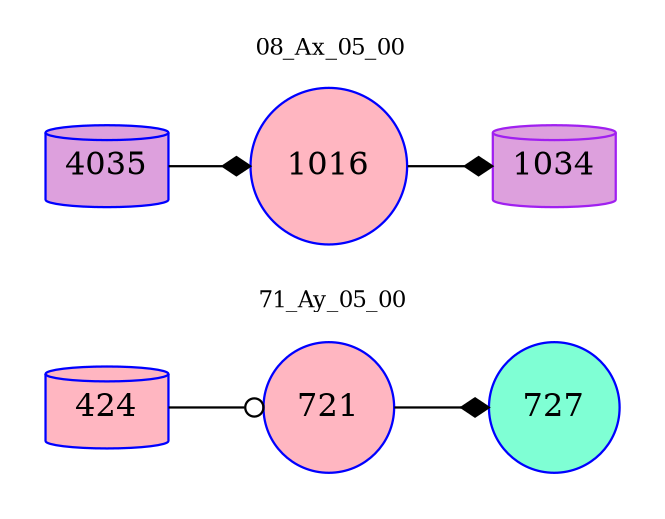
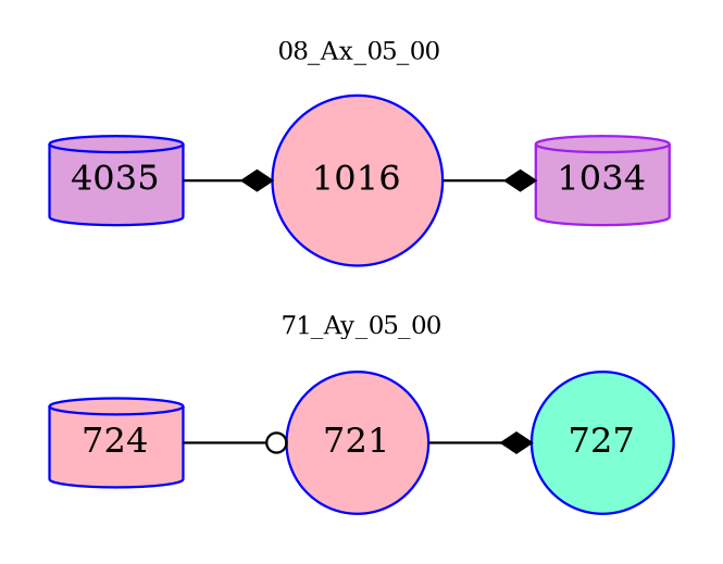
  digraph {
    rankdir=LR
    node [color=blue fillcolor=lightpink shape=cylinder style=filled]
    edge [arrowhead=diamond color=black]
-   n1 [label=424]
+   n1 [label=724]
    n2 [label=721 shape=circle]
    n3 [fillcolor=aquamarine label=727 shape=circle]
    n4 [fillcolor=plum label=4035]
    n5 [label=1016 shape=circle]
    n6 [color=purple fillcolor=plum label=1034]
    subgraph cluster_1 {
      color=white
      fontsize=10
      label="71_Ay_05_00"
      n1
      n2
      n3
    }
    subgraph cluster_2 {
      color=white
      fontsize=10
      label="08_Ax_05_00"
      n4
      n5
      n6
    }
    n1 -> n2 [arrowhead=odot]
    n2 -> n3
    n4 -> n5
    n5 -> n6
  }
